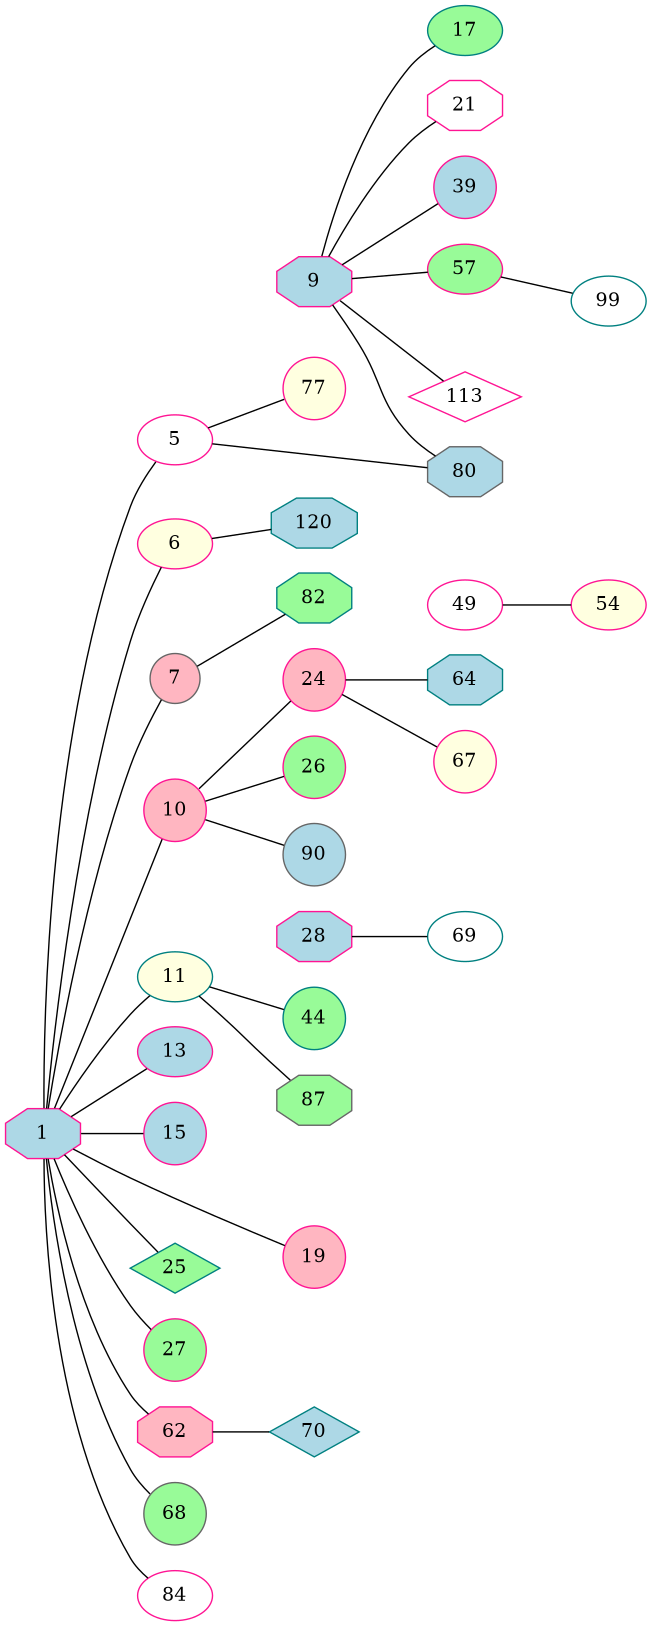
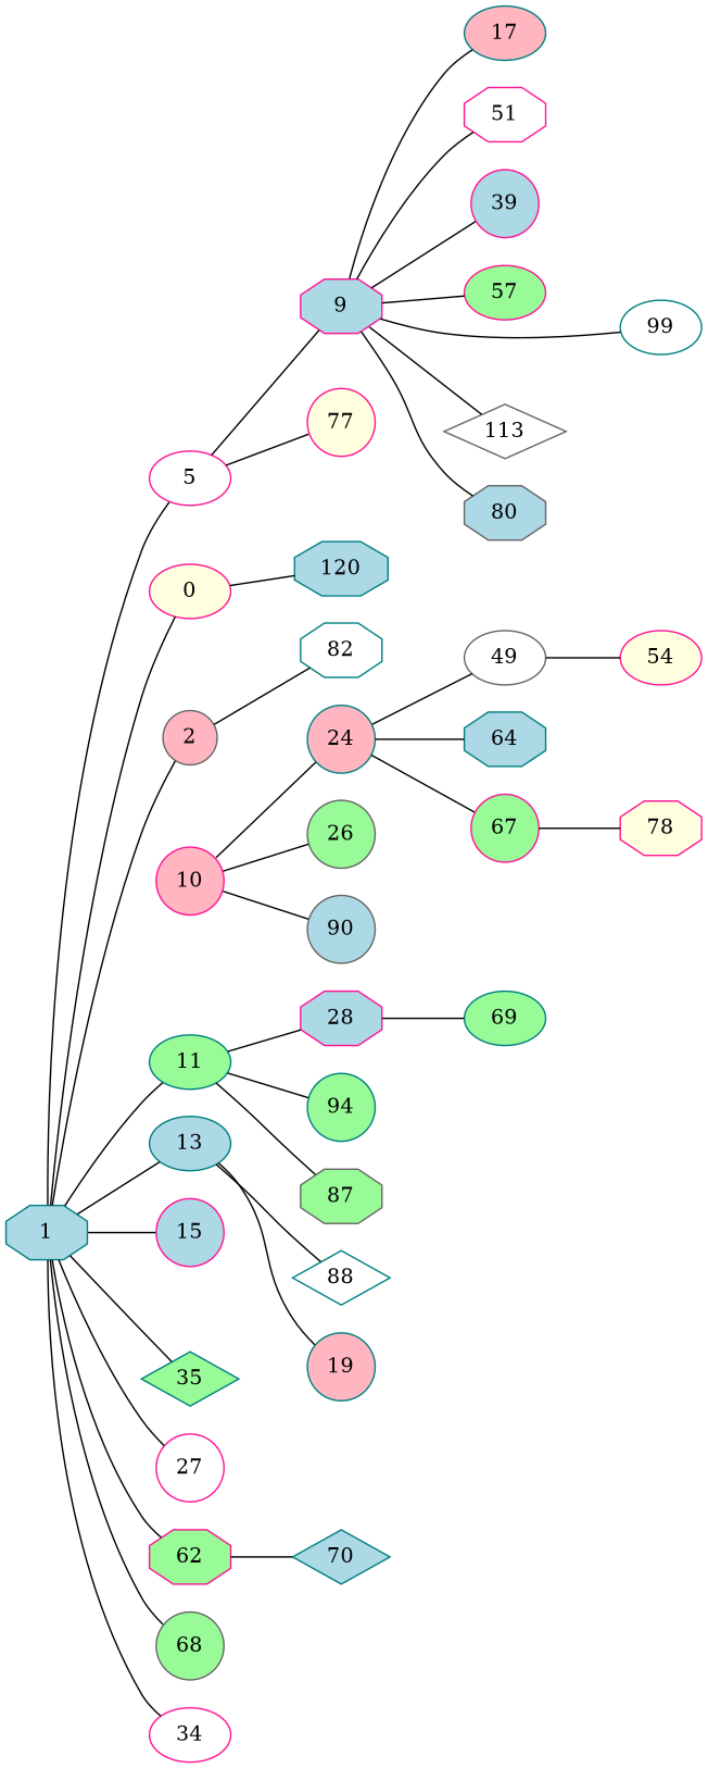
  graph {
    rankdir=LR
    node [color=deeppink fillcolor=lightblue shape=circle style=filled]
-   1 [shape=octagon super="+2+75+4+76+3"]
+   1 [color=teal shape=octagon super="+2+75+4+76+3"]
    5 [fillcolor=white shape=ellipse]
-   6 [fillcolor=lightyellow shape=ellipse]
-   7 [color=gray40 fillcolor=lightpink super="+79"]
+   6 [fillcolor=lightyellow shape=ellipse label=0]
+   7 [color=gray40 fillcolor=lightpink super="+79" label=2]
    10 [fillcolor=lightpink super="+18+36"]
-   11 [color=teal fillcolor=lightyellow shape=ellipse super="+47+12"]
-   13 [shape=ellipse super="+16+22"]
+   11 [color=teal fillcolor=palegreen shape=ellipse super="+47+12"]
+   13 [color=teal shape=ellipse super="+16+22"]
    15
-   19 [fillcolor=lightpink super="+98+65"]
-   25 [color=teal fillcolor=palegreen shape=diamond super="+126+93"]
-   27 [fillcolor=palegreen super="+92+63"]
-   62 [fillcolor=lightpink shape=octagon]
+   19 [color=teal fillcolor=lightpink super="+98+65"]
+   25 [color=teal fillcolor=palegreen shape=diamond super="+126+93" label=35]
+   27 [fillcolor=white super="+92+63"]
+   62 [fillcolor=palegreen shape=octagon]
    68 [color=gray40 fillcolor=palegreen super="+96"]
-   84 [fillcolor=white shape=ellipse]
+   84 [fillcolor=white shape=ellipse label=34]
    9 [shape=octagon super="+14"]
    n16 [fillcolor=lightyellow label=77 super="+100"]
    120 [color=teal shape=octagon]
-   82 [color=teal fillcolor=palegreen shape=octagon super="+121"]
-   24 [fillcolor=lightpink super="+73+37+42+29+34"]
-   26 [fillcolor=palegreen super="+30"]
+   82 [color=teal fillcolor=white shape=octagon super="+121"]
+   24 [color=teal fillcolor=lightpink super="+73+37+42+29+34"]
+   26 [color=gray40 fillcolor=palegreen super="+30"]
    90 [color=gray40]
    28 [shape=octagon super="+32+33+58"]
-   44 [color=teal fillcolor=palegreen super="+50"]
+   44 [color=teal fillcolor=palegreen super="+50" label=94]
    87 [color=gray40 fillcolor=palegreen shape=octagon]
+   88 [color=teal fillcolor=white shape=diamond super="+124"]
    70 [color=teal shape=diamond super="+97"]
-   17 [color=teal fillcolor=palegreen shape=ellipse super="+53"]
-   21 [fillcolor=white shape=octagon]
+   17 [color=teal fillcolor=lightpink shape=ellipse super="+53"]
+   21 [fillcolor=white shape=octagon label=51]
    39
    57 [fillcolor=palegreen shape=ellipse]
    80 [color=gray40 shape=octagon]
    99 [color=teal fillcolor=white shape=ellipse super="+114+122"]
-   113 [fillcolor=white shape=diamond super="+117"]
-   49 [fillcolor=white shape=ellipse]
+   113 [color=gray40 fillcolor=white shape=diamond super="+117"]
+   49 [color=gray40 fillcolor=white shape=ellipse]
    64 [color=teal shape=octagon]
-   67 [fillcolor=lightyellow]
-   69 [color=teal fillcolor=white shape=ellipse]
+   67 [fillcolor=palegreen]
+   69 [color=teal fillcolor=palegreen shape=ellipse]
    54 [fillcolor=lightyellow shape=ellipse]
+   78 [fillcolor=lightyellow shape=octagon]
    1 -- 5
    1 -- 6
    1 -- 7
-   1 -- 10
    1 -- 11
    1 -- 13
    1 -- 15
-   1 -- 19
+   13 -- 19
    1 -- 25
    1 -- 27
    1 -- 62
    1 -- 68
    1 -- 84
-   5 -- 80
+   5 -- 9
    5 -- n16
    6 -- 120
    7 -- 82
    10 -- 24
    10 -- 26
    10 -- 90
+   11 -- 28
    11 -- 44
    11 -- 87
+   13 -- 88
    62 -- 70
    9 -- 17
    9 -- 21
    9 -- 39
    9 -- 57
    9 -- 80
-   57 -- 99
+   9 -- 99
    9 -- 113
+   24 -- 49
    24 -- 64
    24 -- 67
    28 -- 69
    49 -- 54
+   67 -- 78
  }
